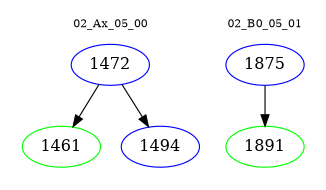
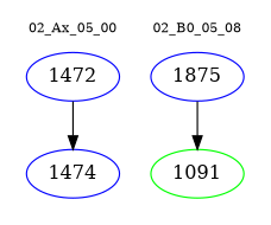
  digraph {
    node [color=blue]
    edge [color=black]
    n1 [label=1472]
-   n2 [color=green label=1461]
-   n3 [label=1494]
+   n3 [label=1474]
    n4 [label=1875]
-   n5 [color=green label=1891]
+   n5 [color=green label=1091]
    subgraph cluster_1 {
      color=white
      fontsize=10
      label="02_Ax_05_00"
      n1
-     n2
      n3
    }
    subgraph cluster_2 {
      color=white
      fontsize=10
-     label="02_B0_05_01"
+     label="02_B0_05_08"
      n4
      n5
    }
-   n1 -> n2
    n1 -> n3
    n4 -> n5
  }
